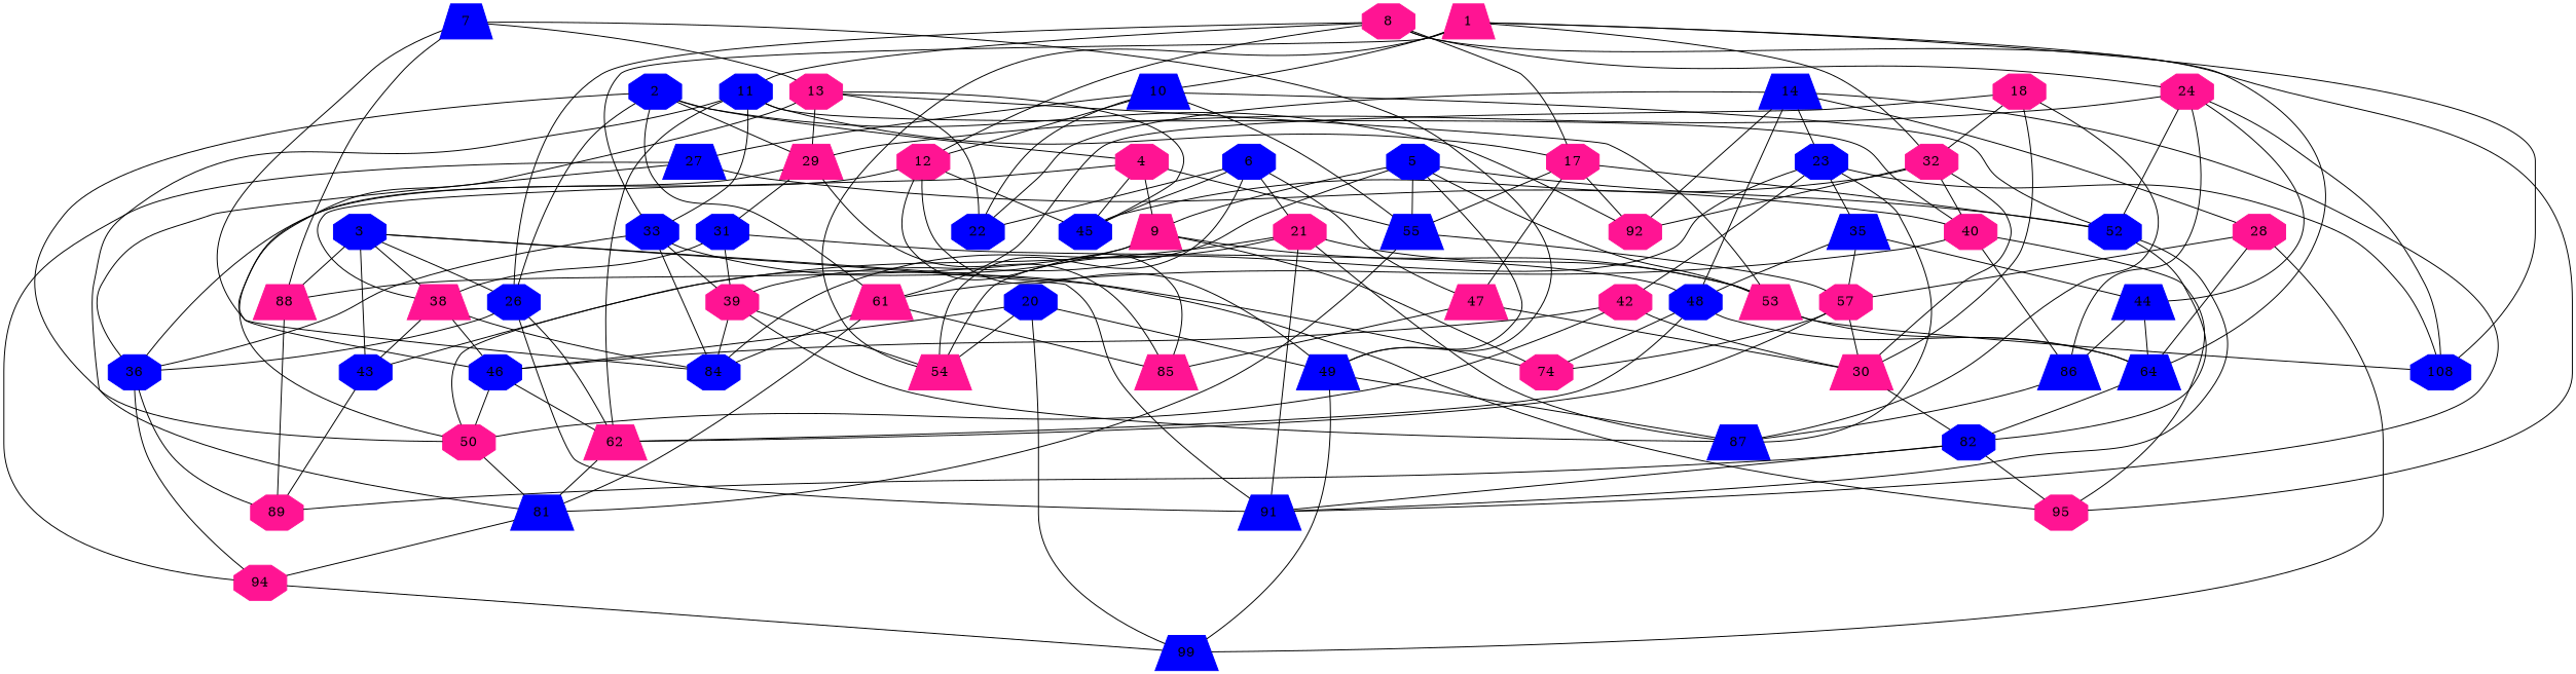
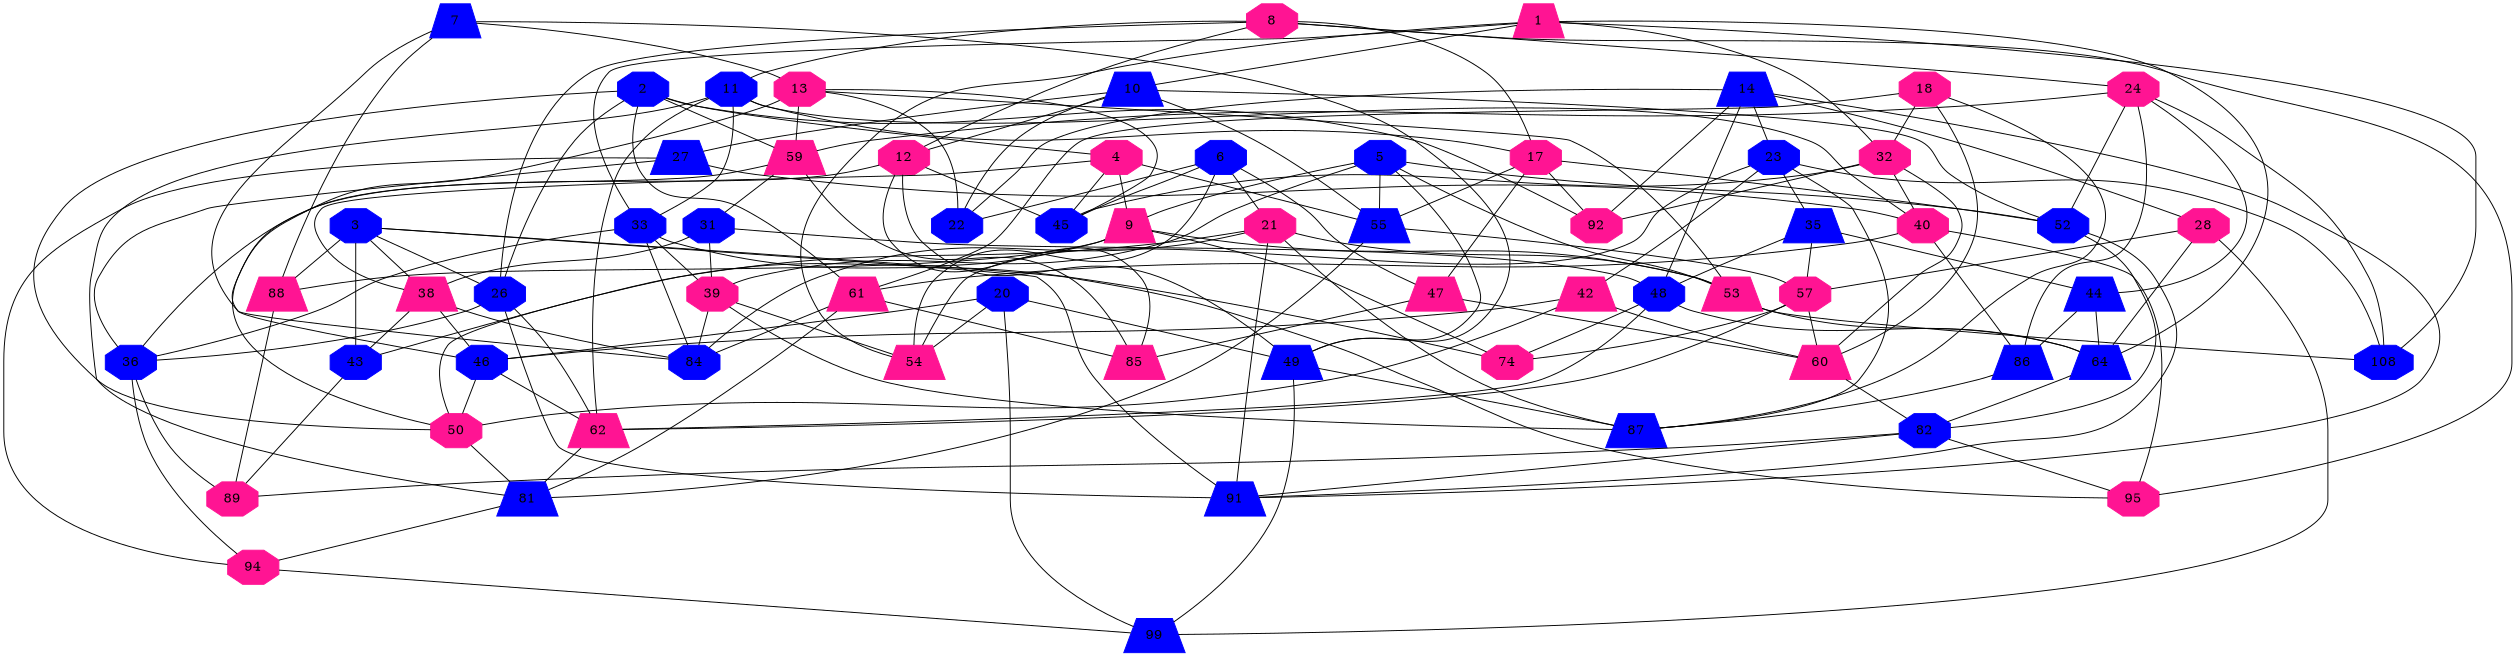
  graph {
    node [color=blue shape=octagon style=filled]
    1 [color=deeppink shape=trapezium super="+100"]
    10 [shape=trapezium super="+93"]
    32 [color=deeppink super="+69"]
    33 [super="+71"]
    54 [color=deeppink shape=trapezium super="+104"]
    64 [shape=trapezium super="+80"]
    108
    55 [shape=trapezium super="+66"]
    52 [super="+109"]
    22
    12 [color=deeppink super="+58"]
    27 [shape=trapezium]
    92 [color=deeppink]
    45 [super="+59"]
    40 [color=deeppink super="+75"]
-   60 [color=deeppink shape=trapezium super="+90" label=30]
+   60 [color=deeppink shape=trapezium super="+90"]
    39 [color=deeppink super="+78"]
    84 [super="+103"]
    n19 [color=deeppink label=74]
    36 [super="+97"]
    82 [super="+101"]
    2 [super="+19"]
    4 [color=deeppink super="+51"]
    26 [super="+77"]
-   29 [color=deeppink shape=trapezium super="+41"]
+   29 [color=deeppink shape=trapezium super="+41" label=59]
    50 [color=deeppink super="+73"]
    61 [color=deeppink shape=trapezium super="+107"]
    38 [color=deeppink shape=trapezium super="+56"]
    9 [color=deeppink shape=trapezium super="+74"]
    91 [shape=trapezium super="+105"]
    62 [color=deeppink shape=trapezium super="+63"]
    85 [color=deeppink shape=trapezium]
    31
    81 [shape=trapezium super="+83"]
    3 [super="+15"]
    43
    88 [color=deeppink shape=trapezium]
    95 [color=deeppink]
    46 [super="+47"]
    89 [color=deeppink]
    53 [color=deeppink shape=trapezium super="+98"]
    57 [color=deeppink super="+68"]
    5 [super="+34"]
    49 [shape=trapezium super="+106"]
    87 [shape=trapezium super="+110"]
    99 [shape=trapezium]
    6 [super="+67"]
    21 [color=deeppink super="+96"]
    n49 [color=deeppink label=47 shape=trapezium]
    13 [color=deeppink super="+76"]
    7 [shape=trapezium]
    8 [color=deeppink super="+25"]
    11 [super="+72"]
    17 [color=deeppink super="+65"]
    24 [color=deeppink super="+102"]
    44 [shape=trapezium]
    86 [shape=trapezium]
    94 [color=deeppink]
    14 [shape=trapezium super="+16"]
    23 [super="+30"]
    28 [color=deeppink]
    48 [super="+70"]
    35 [shape=trapezium]
-   42 [color=deeppink]
+   42 [color=deeppink shape=trapezium]
    18 [color=deeppink]
    20
    1 -- 10
    1 -- 32
    1 -- 33
    1 -- 54
    1 -- 64
    1 -- 108
    10 -- 55
    10 -- 52
    10 -- 22
    10 -- 12
    10 -- 27
    32 -- 92
    32 -- 45
    32 -- 40
    32 -- 60
    33 -- 39
    33 -- 84
    33 -- n19
    33 -- 36
    64 -- 82
    55 -- 81
    55 -- 57
    52 -- 82
    52 -- 91
    12 -- 45
    12 -- 36
    12 -- 85
    12 -- 49
    27 -- 40
    27 -- 36
    27 -- 94
    40 -- 61
    40 -- 95
    40 -- 86
    60 -- 82
    39 -- 54
    39 -- 84
    39 -- 87
    36 -- 89
    36 -- 94
    82 -- 91
    82 -- 95
    82 -- 89
    2 -- 92
    2 -- 4
    2 -- 26
    2 -- 29
    2 -- 50
    2 -- 61
    4 -- 55
    4 -- 45
    4 -- 38
    4 -- 9
    26 -- 36
    26 -- 91
    26 -- 62
    29 -- 50
    29 -- 85
    29 -- 31
    50 -- 81
    61 -- 84
    61 -- 85
    61 -- 81
    38 -- 84
    38 -- 43
    38 -- 46
    9 -- n19
    9 -- 50
    9 -- 88
    9 -- 53
    62 -- 81
    31 -- 39
    31 -- 38
    31 -- 48
    81 -- 94
    3 -- 26
    3 -- 38
    3 -- 91
    3 -- 43
    3 -- 88
    3 -- 95
    43 -- 89
    88 -- 89
    46 -- 50
    46 -- 62
    53 -- 64
    53 -- 108
    57 -- 60
    57 -- n19
    57 -- 62
    5 -- 55
    5 -- 52
    5 -- 39
    5 -- 9
    5 -- 53
    5 -- 49
    49 -- 87
    49 -- 99
    6 -- 54
    6 -- 22
    6 -- 45 [weight=2]
    6 -- 21
    6 -- n49
    21 -- 84
    21 -- 91
    21 -- 43
    21 -- 53
    21 -- 87
    n49 -- 60
    n49 -- 85
    13 -- 22
    13 -- 45
    13 -- 29
    13 -- 46
    13 -- 53
    7 -- 84
    7 -- 88
    7 -- 49
    7 -- 13
    8 -- 12
    8 -- 26
    8 -- 95
    8 -- 11
    8 -- 17
    8 -- 24
    11 -- 33
    11 -- 40
    11 -- 62
    11 -- 81
    11 -- 17
    17 -- 55
    17 -- 52
    17 -- 92
    17 -- n49
    24 -- 108
    24 -- 52
    24 -- 29
    24 -- 44
    24 -- 86
    44 -- 64
    44 -- 86
    86 -- 87
    94 -- 99
    14 -- 22
    14 -- 92
    14 -- 91
    14 -- 23
    14 -- 28
    14 -- 48
    23 -- 54
    23 -- 108
    23 -- 87
    23 -- 35
    23 -- 42
    28 -- 64
    28 -- 57
    28 -- 99
    48 -- 64
    48 -- n19
    48 -- 62
    35 -- 57
    35 -- 44
    35 -- 48
    42 -- 60
    42 -- 50
    42 -- 46
    18 -- 32
    18 -- 60
    18 -- 61
    18 -- 87
    20 -- 54
    20 -- 46
    20 -- 49
    20 -- 99
  }
